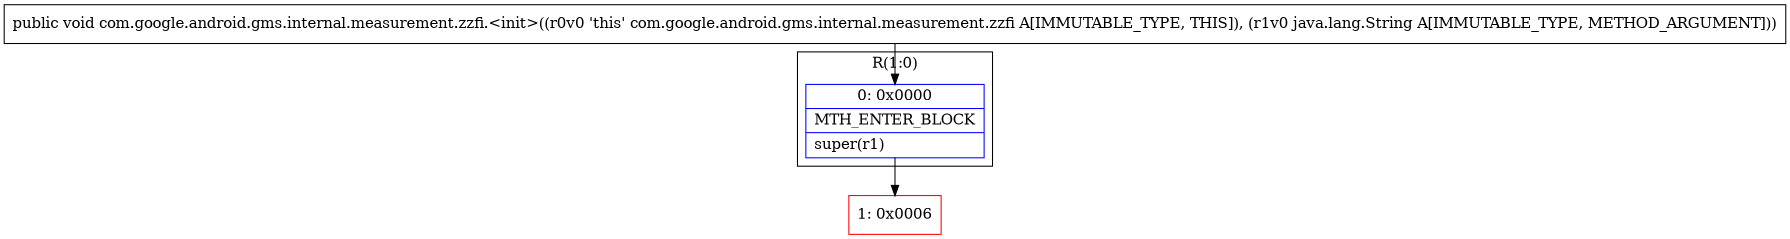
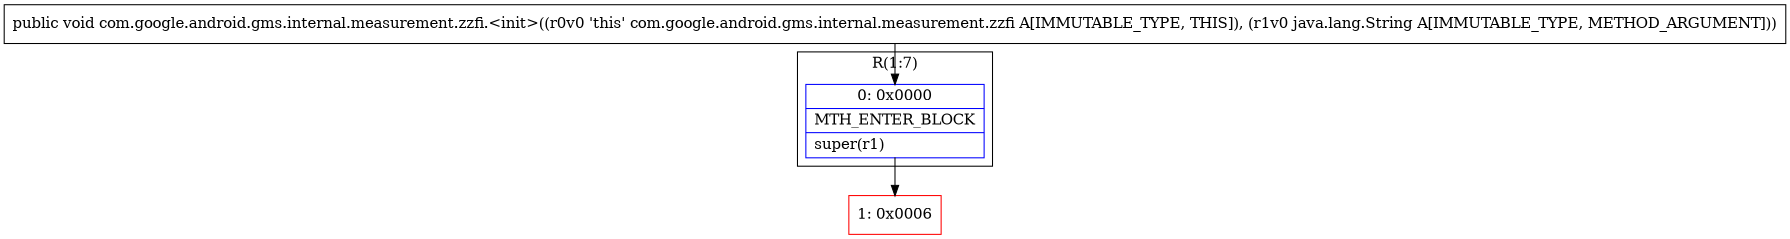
  digraph {
    node [shape=record]
    n1 [color=blue label="{0\:\ 0x0000|MTH_ENTER_BLOCK\l|super(r1)\l}"]
    n2 [color=red label="{1\:\ 0x0006}"]
    n3 [label="{public void com.google.android.gms.internal.measurement.zzfi.\<init\>((r0v0 'this' com.google.android.gms.internal.measurement.zzfi A[IMMUTABLE_TYPE, THIS]), (r1v0 java.lang.String A[IMMUTABLE_TYPE, METHOD_ARGUMENT])) }"]
    subgraph cluster_1 {
-     label="R(1:0)"
+     label="R(1:7)"
      n1
    }
    n1 -> n2
    n3 -> n1
  }
